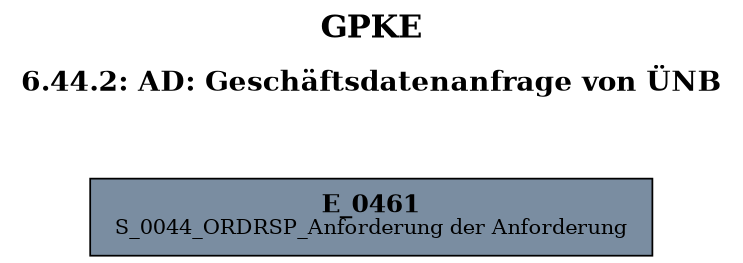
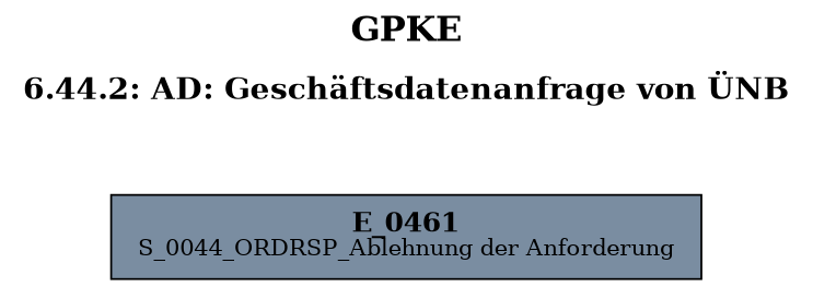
  digraph {
    concentrate=true
    label=<<B><FONT POINT-SIZE="18">GPKE</FONT></B><BR/><BR/><B><FONT POINT-SIZE="16">6.44.2: AD: Geschäftsdatenanfrage von ÜNB</FONT></B><BR/><BR/><BR/><BR/>>
    labelloc=t
    pack=true
    packmode=array
    rankdir=TB
-   n1 [fillcolor="#7a8da1" label=<<B>E_0461</B><BR align="center"/><FONT point-size="12">S_0044_ORDRSP_Anforderung der Anforderung</FONT><BR align="center"/>> margin="0.2,0.12" shape=box style=filled]
+   n1 [fillcolor="#7a8da1" label=<<B>E_0461</B><BR align="center"/><FONT point-size="12">S_0044_ORDRSP_Ablehnung der Anforderung</FONT><BR align="center"/>> margin="0.2,0.12" shape=box style=filled]
  }
